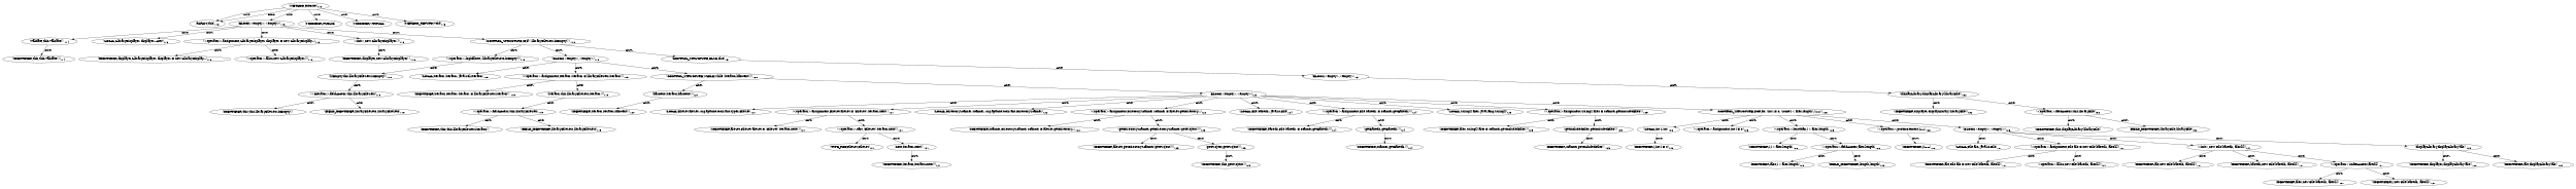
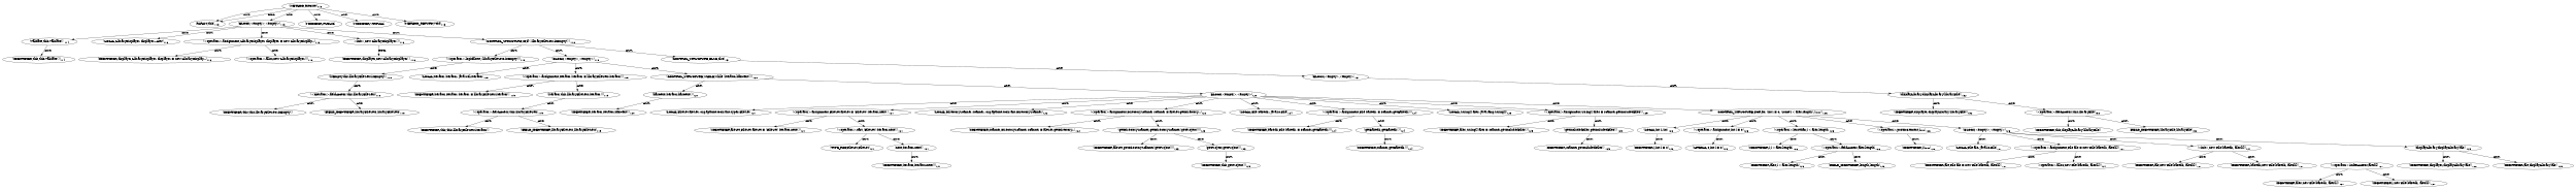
  digraph {
    n1 [label=<(METHOD,execute)<SUB>113</SUB>>]
    n2 [label=<(PARAM,this)<SUB>113</SUB>>]
    n3 [label=<(BLOCK,&lt;empty&gt;,&lt;empty&gt;)<SUB>113</SUB>>]
    n4 [label=<(MODIFIER,PUBLIC)>]
    n5 [label=<(MODIFIER,VIRTUAL)>]
    n6 [label=<(METHOD_RETURN,void)<SUB>113</SUB>>]
    n7 [label=<(validate,this.validate())<SUB>114</SUB>>]
    n8 [label=<(LOCAL,LibraryDisplayer displayer: ANY)<SUB>116</SUB>>]
    n9 [label=<(&lt;operator&gt;.assignment,LibraryDisplayer displayer = new LibraryDisplay...)<SUB>116</SUB>>]
    n10 [label=<(&lt;init&gt;,new LibraryDisplayer())<SUB>116</SUB>>]
    n11 [label=<(CONTROL_STRUCTURE,IF,if (!libraryFileSets.isEmpty()))<SUB>118</SUB>>]
    n12 [label=<(IDENTIFIER,this,this.validate())<SUB>114</SUB>>]
    n13 [label=<(IDENTIFIER,displayer,LibraryDisplayer displayer = new LibraryDisplay...)<SUB>116</SUB>>]
    n14 [label=<(&lt;operator&gt;.alloc,new LibraryDisplayer())<SUB>116</SUB>>]
    n15 [label=<(IDENTIFIER,displayer,new LibraryDisplayer())<SUB>116</SUB>>]
    n16 [label=<(&lt;operator&gt;.logicalNot,!libraryFileSets.isEmpty())<SUB>118</SUB>>]
    n17 [label=<(BLOCK,&lt;empty&gt;,&lt;empty&gt;)<SUB>118</SUB>>]
    n18 [label=<(CONTROL_STRUCTURE,ELSE,else)<SUB>131</SUB>>]
    n19 [label=<(isEmpty,this.libraryFileSets.isEmpty())<SUB>118</SUB>>]
    n20 [label=<(LOCAL,Iterator iterator: java.util.Iterator)<SUB>119</SUB>>]
    n21 [label=<(&lt;operator&gt;.assignment,Iterator iterator = libraryFileSets.iterator())<SUB>119</SUB>>]
    n22 [label=<(CONTROL_STRUCTURE,WHILE,while (iterator.hasNext()))<SUB>120</SUB>>]
    n23 [label=<(BLOCK,&lt;empty&gt;,&lt;empty&gt;)<SUB>131</SUB>>]
    n24 [label=<(&lt;operator&gt;.fieldAccess,this.libraryFileSets)<SUB>118</SUB>>]
    n25 [label=<(IDENTIFIER,this,this.libraryFileSets.isEmpty())>]
    n26 [label=<(FIELD_IDENTIFIER,libraryFileSets,libraryFileSets)<SUB>118</SUB>>]
    n27 [label=<(IDENTIFIER,iterator,Iterator iterator = libraryFileSets.iterator())<SUB>119</SUB>>]
    n28 [label=<(iterator,this.libraryFileSets.iterator())<SUB>119</SUB>>]
    n29 [label=<(hasNext,iterator.hasNext())<SUB>120</SUB>>]
    n30 [label=<(BLOCK,&lt;empty&gt;,&lt;empty&gt;)<SUB>120</SUB>>]
    n31 [label=<(&lt;operator&gt;.fieldAccess,this.libraryFileSets)<SUB>119</SUB>>]
    n32 [label=<(IDENTIFIER,this,this.libraryFileSets.iterator())>]
    n33 [label=<(FIELD_IDENTIFIER,libraryFileSets,libraryFileSets)<SUB>119</SUB>>]
    n34 [label=<(IDENTIFIER,iterator,iterator.hasNext())<SUB>120</SUB>>]
    n35 [label=<(LOCAL,FileSet fileSet: org.apache.tools.ant.types.FileSet)<SUB>121</SUB>>]
    n36 [label=<(&lt;operator&gt;.assignment,FileSet fileSet = (FileSet) iterator.next())<SUB>121</SUB>>]
    n37 [label=<(LOCAL,DirectoryScanner scanner: org.apache.tools.ant.DirectoryScanner)<SUB>122</SUB>>]
    n38 [label=<(&lt;operator&gt;.assignment,DirectoryScanner scanner = fileSet.getDirectory...)<SUB>122</SUB>>]
    n39 [label=<(LOCAL,File basedir: java.io.File)<SUB>124</SUB>>]
    n40 [label=<(&lt;operator&gt;.assignment,File basedir = scanner.getBasedir())<SUB>124</SUB>>]
    n41 [label=<(LOCAL,String[] files: java.lang.String[])<SUB>125</SUB>>]
    n42 [label=<(&lt;operator&gt;.assignment,String[] files = scanner.getIncludedFiles())<SUB>125</SUB>>]
    n43 [label=<(CONTROL_STRUCTURE,FOR,for (int i = 0; Some(i &lt; files.length); i++))<SUB>126</SUB>>]
    n44 [label=<(IDENTIFIER,fileSet,FileSet fileSet = (FileSet) iterator.next())<SUB>121</SUB>>]
    n45 [label=<(&lt;operator&gt;.cast,(FileSet) iterator.next())<SUB>121</SUB>>]
    n46 [label=<(IDENTIFIER,scanner,DirectoryScanner scanner = fileSet.getDirectory...)<SUB>122</SUB>>]
    n47 [label=<(getDirectoryScanner,getDirectoryScanner(getProject()))<SUB>123</SUB>>]
    n48 [label=<(IDENTIFIER,basedir,File basedir = scanner.getBasedir())<SUB>124</SUB>>]
    n49 [label=<(getBasedir,getBasedir())<SUB>124</SUB>>]
    n50 [label=<(IDENTIFIER,files,String[] files = scanner.getIncludedFiles())<SUB>125</SUB>>]
    n51 [label=<(getIncludedFiles,getIncludedFiles())<SUB>125</SUB>>]
    n52 [label=<(LOCAL,int i: int)<SUB>126</SUB>>]
    n53 [label=<(&lt;operator&gt;.assignment,int i = 0)<SUB>126</SUB>>]
    n54 [label=<(&lt;operator&gt;.lessThan,i &lt; files.length)<SUB>126</SUB>>]
    n55 [label=<(&lt;operator&gt;.postIncrement,i++)<SUB>126</SUB>>]
    n56 [label=<(BLOCK,&lt;empty&gt;,&lt;empty&gt;)<SUB>126</SUB>>]
    n57 [label=<(TYPE_REF,FileSet,FileSet)<SUB>121</SUB>>]
    n58 [label=<(next,iterator.next())<SUB>121</SUB>>]
    n59 [label=<(IDENTIFIER,iterator,iterator.next())<SUB>121</SUB>>]
    n60 [label=<(IDENTIFIER,fileSet,getDirectoryScanner(getProject()))<SUB>123</SUB>>]
    n61 [label=<(getProject,getProject())<SUB>123</SUB>>]
    n62 [label=<(IDENTIFIER,this,getProject())<SUB>123</SUB>>]
    n63 [label=<(IDENTIFIER,scanner,getBasedir())<SUB>124</SUB>>]
    n64 [label=<(IDENTIFIER,scanner,getIncludedFiles())<SUB>125</SUB>>]
    n65 [label=<(IDENTIFIER,i,int i = 0)<SUB>126</SUB>>]
+   n66 [label=<(LITERAL,0,int i = 0)<SUB>126</SUB>>]
    n67 [label=<(IDENTIFIER,i,i &lt; files.length)<SUB>126</SUB>>]
    n68 [label=<(&lt;operator&gt;.fieldAccess,files.length)<SUB>126</SUB>>]
    n69 [label=<(IDENTIFIER,i,i++)<SUB>126</SUB>>]
    n70 [label=<(LOCAL,File file: java.io.File)<SUB>127</SUB>>]
    n71 [label=<(&lt;operator&gt;.assignment,File file = new File(basedir, files[i]))<SUB>127</SUB>>]
    n72 [label=<(&lt;init&gt;,new File(basedir, files[i]))<SUB>127</SUB>>]
    n73 [label=<(displayLibrary,displayLibrary(file))<SUB>128</SUB>>]
    n74 [label=<(IDENTIFIER,files,i &lt; files.length)<SUB>126</SUB>>]
    n75 [label=<(FIELD_IDENTIFIER,length,length)<SUB>126</SUB>>]
    n76 [label=<(IDENTIFIER,file,File file = new File(basedir, files[i]))<SUB>127</SUB>>]
    n77 [label=<(&lt;operator&gt;.alloc,new File(basedir, files[i]))<SUB>127</SUB>>]
    n78 [label=<(IDENTIFIER,file,new File(basedir, files[i]))<SUB>127</SUB>>]
    n79 [label=<(IDENTIFIER,basedir,new File(basedir, files[i]))<SUB>127</SUB>>]
    n80 [label=<(&lt;operator&gt;.indexAccess,files[i])<SUB>127</SUB>>]
    n81 [label=<(IDENTIFIER,displayer,displayLibrary(file))<SUB>128</SUB>>]
    n82 [label=<(IDENTIFIER,file,displayLibrary(file))<SUB>128</SUB>>]
    n83 [label=<(IDENTIFIER,files,new File(basedir, files[i]))<SUB>127</SUB>>]
    n84 [label=<(IDENTIFIER,i,new File(basedir, files[i]))<SUB>127</SUB>>]
    n85 [label=<(displayLibrary,displayLibrary(libraryFile))<SUB>132</SUB>>]
    n86 [label=<(IDENTIFIER,displayer,displayLibrary(libraryFile))<SUB>132</SUB>>]
    n87 [label=<(&lt;operator&gt;.fieldAccess,this.libraryFile)<SUB>132</SUB>>]
    n88 [label=<(IDENTIFIER,this,displayLibrary(libraryFile))>]
    n89 [label=<(FIELD_IDENTIFIER,libraryFile,libraryFile)<SUB>132</SUB>>]
    n1 -> n2 [label="AST: "]
    n1 -> n2 [label="DDG: "]
    n1 -> n3 [label="AST: "]
    n1 -> n4 [label="AST: "]
    n1 -> n5 [label="AST: "]
    n1 -> n6 [label="AST: "]
    n3 -> n7 [label="AST: "]
    n3 -> n8 [label="AST: "]
    n3 -> n9 [label="AST: "]
    n3 -> n10 [label="AST: "]
    n3 -> n11 [label="AST: "]
    n7 -> n12 [label="AST: "]
    n9 -> n13 [label="AST: "]
    n9 -> n14 [label="AST: "]
-   n10 -> n15 [label="AST: "]
+   n10 -> n15 [label="DDG: "]
    n11 -> n16 [label="AST: "]
    n11 -> n17 [label="AST: "]
    n11 -> n18 [label="AST: "]
    n16 -> n19 [label="AST: "]
    n17 -> n20 [label="AST: "]
    n17 -> n21 [label="AST: "]
    n17 -> n22 [label="AST: "]
    n18 -> n23 [label="AST: "]
    n19 -> n24 [label="AST: "]
    n21 -> n27 [label="AST: "]
    n21 -> n28 [label="AST: "]
    n22 -> n29 [label="AST: "]
    n22 -> n30 [label="AST: "]
    n23 -> n85 [label="AST: "]
    n24 -> n25 [label="AST: "]
    n24 -> n26 [label="AST: "]
    n28 -> n31 [label="AST: "]
    n29 -> n34 [label="AST: "]
    n30 -> n35 [label="AST: "]
    n30 -> n36 [label="AST: "]
    n30 -> n37 [label="AST: "]
    n30 -> n38 [label="AST: "]
    n30 -> n39 [label="AST: "]
    n30 -> n40 [label="AST: "]
    n30 -> n41 [label="AST: "]
    n30 -> n42 [label="AST: "]
    n30 -> n43 [label="AST: "]
    n31 -> n32 [label="AST: "]
    n31 -> n33 [label="AST: "]
    n36 -> n44 [label="AST: "]
    n36 -> n45 [label="AST: "]
    n38 -> n46 [label="AST: "]
    n38 -> n47 [label="AST: "]
    n40 -> n48 [label="AST: "]
    n40 -> n49 [label="AST: "]
    n42 -> n50 [label="AST: "]
    n42 -> n51 [label="AST: "]
    n43 -> n52 [label="AST: "]
    n43 -> n53 [label="AST: "]
    n43 -> n54 [label="AST: "]
    n43 -> n55 [label="AST: "]
    n43 -> n56 [label="AST: "]
    n45 -> n57 [label="AST: "]
    n45 -> n58 [label="AST: "]
    n47 -> n60 [label="AST: "]
    n47 -> n61 [label="AST: "]
    n49 -> n63 [label="AST: "]
    n51 -> n64 [label="AST: "]
    n52 -> n65 [label="AST: "]
+   n53 -> n66 [label="AST: "]
    n54 -> n67 [label="AST: "]
    n54 -> n68 [label="AST: "]
    n55 -> n69 [label="AST: "]
    n56 -> n70 [label="AST: "]
    n56 -> n71 [label="AST: "]
    n56 -> n72 [label="AST: "]
    n56 -> n73 [label="AST: "]
    n58 -> n59 [label="AST: "]
    n61 -> n62 [label="AST: "]
    n68 -> n74 [label="AST: "]
    n68 -> n75 [label="AST: "]
    n71 -> n76 [label="AST: "]
    n71 -> n77 [label="AST: "]
    n72 -> n78 [label="AST: "]
    n72 -> n79 [label="AST: "]
-   n72 -> n80 [label="AST: "]
    n73 -> n81 [label="AST: "]
    n73 -> n82 [label="AST: "]
    n80 -> n83 [label="AST: "]
    n80 -> n84 [label="AST: "]
    n85 -> n86 [label="AST: "]
    n85 -> n87 [label="AST: "]
    n87 -> n88 [label="AST: "]
    n87 -> n89 [label="AST: "]
  }
